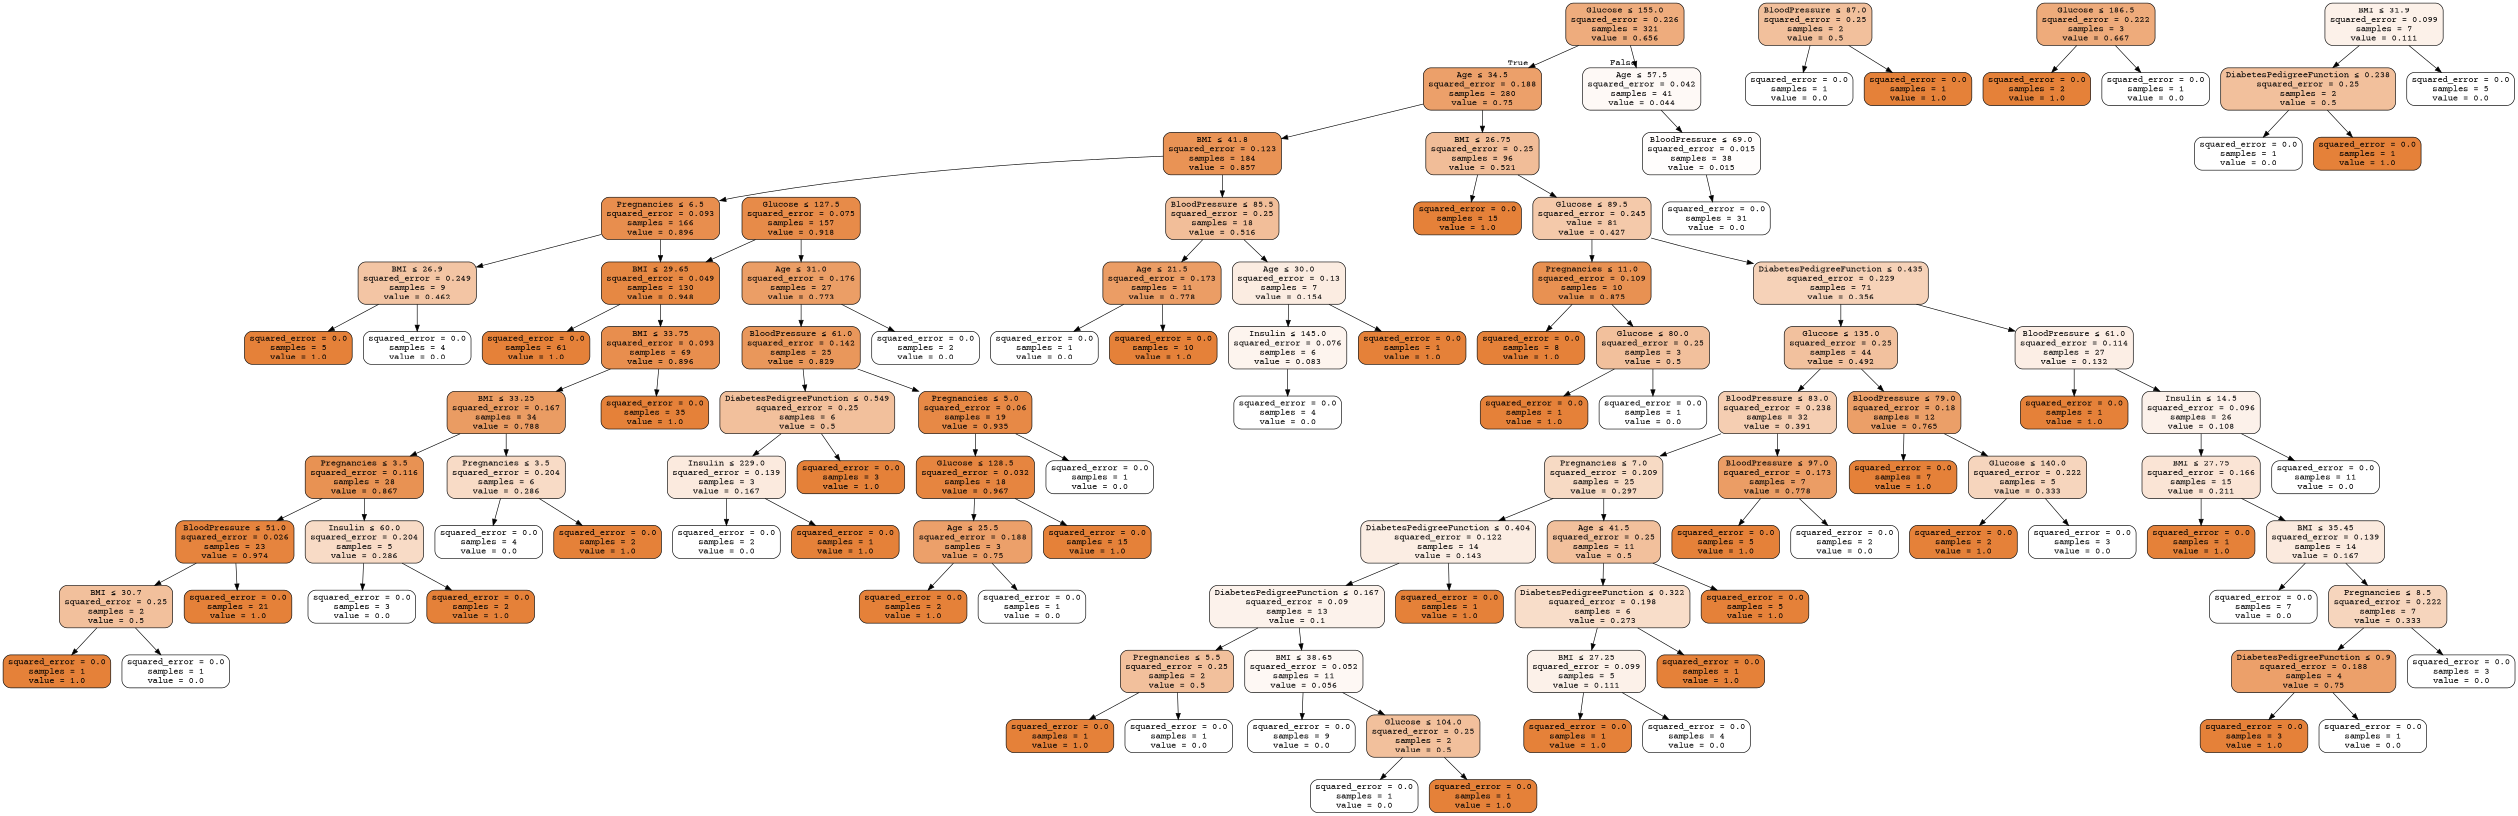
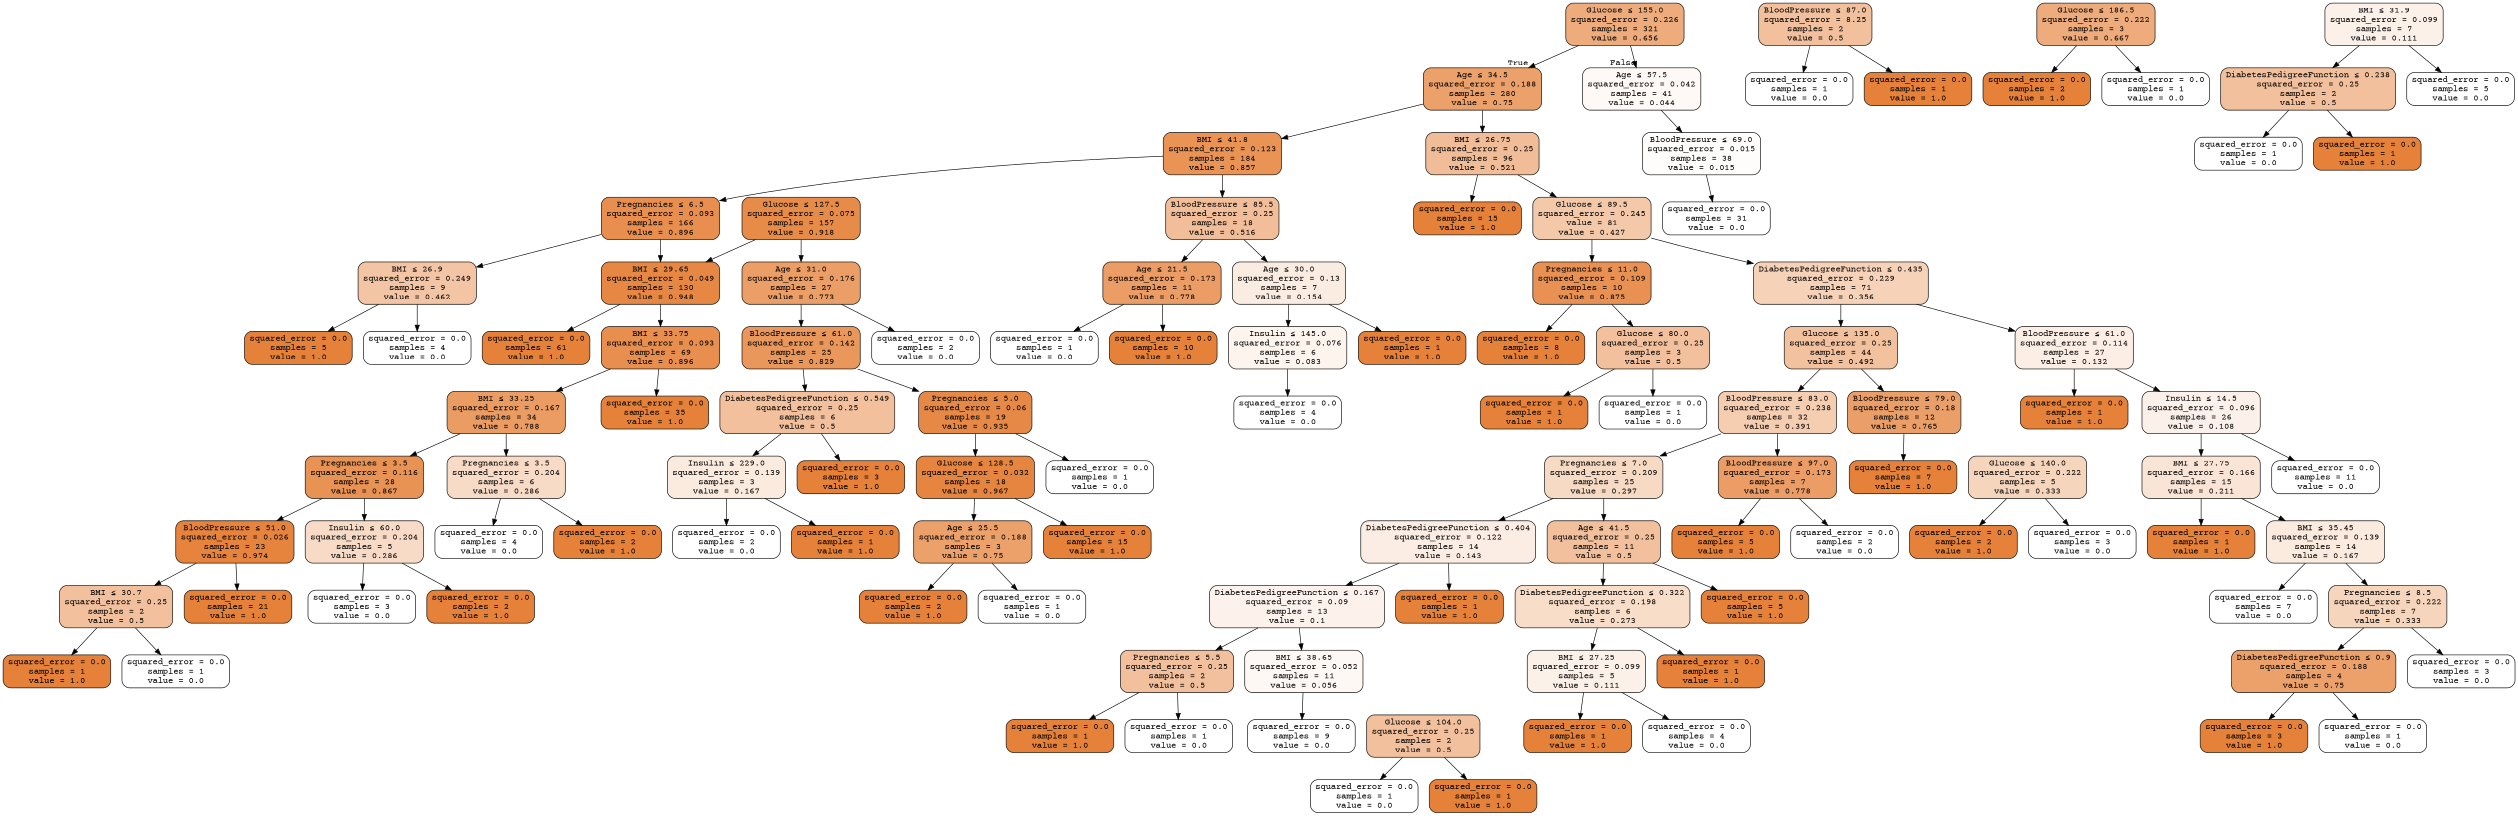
  digraph {
    fontname="Courier Prime"
    node [color=black fillcolor="#e58139" fontname="Courier Prime" shape=box style="filled, rounded"]
    edge [fontname="Courier Prime"]
    n1 [fillcolor="#eeac7d" label=<Glucose &le; 155.0<br/>squared_error = 0.226<br/>samples = 321<br/>value = 0.656>]
    n2 [fillcolor="#eca06a" label=<Age &le; 34.5<br/>squared_error = 0.188<br/>samples = 280<br/>value = 0.75>]
    n3 [fillcolor="#fef9f6" label=<Age &le; 57.5<br/>squared_error = 0.042<br/>samples = 41<br/>value = 0.044>]
    n4 [fillcolor="#e99355" label=<BMI &le; 41.8<br/>squared_error = 0.123<br/>samples = 184<br/>value = 0.857>]
    n5 [fillcolor="#f1bd98" label=<BMI &le; 26.75<br/>squared_error = 0.25<br/>samples = 96<br/>value = 0.521>]
    n6 [fillcolor="#fffdfc" label=<BloodPressure &le; 69.0<br/>squared_error = 0.015<br/>samples = 38<br/>value = 0.015>]
    n7 [fillcolor="#e88e4e" label=<Pregnancies &le; 6.5<br/>squared_error = 0.093<br/>samples = 166<br/>value = 0.896>]
    n8 [fillcolor="#f2be99" label=<BloodPressure &le; 85.5<br/>squared_error = 0.25<br/>samples = 18<br/>value = 0.516>]
    n9 [label=<squared_error = 0.0<br/>samples = 15<br/>value = 1.0>]
    n10 [fillcolor="#f4c9aa" label=<Glucose &le; 89.5<br/>squared_error = 0.245<br/>value = 81<br/>value = 0.427>]
    n11 [fillcolor="#f3c5a4" label=<BMI &le; 26.9<br/>squared_error = 0.249<br/>samples = 9<br/>value = 0.462>]
    n12 [fillcolor="#e68843" label=<BMI &le; 29.65<br/>squared_error = 0.049<br/>samples = 130<br/>value = 0.948>]
    n13 [fillcolor="#eb9d65" label=<Age &le; 21.5<br/>squared_error = 0.173<br/>samples = 11<br/>value = 0.778>]
    n14 [fillcolor="#fbece1" label=<Age &le; 30.0<br/>squared_error = 0.13<br/>samples = 7<br/>value = 0.154>]
    n15 [fillcolor="#e78b49" label=<Glucose &le; 127.5<br/>squared_error = 0.075<br/>samples = 157<br/>value = 0.918>]
    n16 [fillcolor="#eb9e66" label=<Age &le; 31.0<br/>squared_error = 0.176<br/>samples = 27<br/>value = 0.773>]
    n17 [label=<squared_error = 0.0<br/>samples = 5<br/>value = 1.0>]
    n18 [fillcolor="#ffffff" label=<squared_error = 0.0<br/>samples = 4<br/>value = 0.0>]
    n19 [label=<squared_error = 0.0<br/>samples = 61<br/>value = 1.0>]
    n20 [fillcolor="#e88e4e" label=<BMI &le; 33.75<br/>squared_error = 0.093<br/>samples = 69<br/>value = 0.896>]
    n21 [fillcolor="#e9975b" label=<BloodPressure &le; 61.0<br/>squared_error = 0.142<br/>samples = 25<br/>value = 0.829>]
    n22 [fillcolor="#ffffff" label=<squared_error = 0.0<br/>samples = 2<br/>value = 0.0>]
    n23 [fillcolor="#ea9c63" label=<BMI &le; 33.25<br/>squared_error = 0.167<br/>samples = 34<br/>value = 0.788>]
    n24 [label=<squared_error = 0.0<br/>samples = 35<br/>value = 1.0>]
    n25 [fillcolor="#e89253" label=<Pregnancies &le; 3.5<br/>squared_error = 0.116<br/>samples = 28<br/>value = 0.867>]
    n26 [fillcolor="#f8dbc6" label=<Pregnancies &le; 3.5<br/>squared_error = 0.204<br/>samples = 6<br/>value = 0.286>]
    n27 [fillcolor="#e6843e" label=<BloodPressure &le; 51.0<br/>squared_error = 0.026<br/>samples = 23<br/>value = 0.974>]
    n28 [fillcolor="#f8dbc6" label=<Insulin &le; 60.0<br/>squared_error = 0.204<br/>samples = 5<br/>value = 0.286>]
    n29 [fillcolor="#ffffff" label=<squared_error = 0.0<br/>samples = 4<br/>value = 0.0>]
    n30 [label=<squared_error = 0.0<br/>samples = 2<br/>value = 1.0>]
    n31 [fillcolor="#f2c09c" label=<BMI &le; 30.7<br/>squared_error = 0.25<br/>samples = 2<br/>value = 0.5>]
    n32 [label=<squared_error = 0.0<br/>samples = 21<br/>value = 1.0>]
    n33 [fillcolor="#ffffff" label=<squared_error = 0.0<br/>samples = 3<br/>value = 0.0>]
    n34 [label=<squared_error = 0.0<br/>samples = 2<br/>value = 1.0>]
    n35 [label=<squared_error = 0.0<br/>samples = 1<br/>value = 1.0>]
    n36 [fillcolor="#ffffff" label=<squared_error = 0.0<br/>samples = 1<br/>value = 0.0>]
    n37 [fillcolor="#f2c09c" label=<DiabetesPedigreeFunction &le; 0.549<br/>squared_error = 0.25<br/>samples = 6<br/>value = 0.5>]
    n38 [fillcolor="#e78946" label=<Pregnancies &le; 5.0<br/>squared_error = 0.06<br/>samples = 19<br/>value = 0.935>]
    n39 [fillcolor="#fbeade" label=<Insulin &le; 229.0<br/>squared_error = 0.139<br/>samples = 3<br/>value = 0.167>]
    n40 [label=<squared_error = 0.0<br/>samples = 3<br/>value = 1.0>]
    n41 [fillcolor="#e68540" label=<Glucose &le; 128.5<br/>squared_error = 0.032<br/>samples = 18<br/>value = 0.967>]
    n42 [fillcolor="#ffffff" label=<squared_error = 0.0<br/>samples = 1<br/>value = 0.0>]
    n43 [fillcolor="#ffffff" label=<squared_error = 0.0<br/>samples = 2<br/>value = 0.0>]
    n44 [label=<squared_error = 0.0<br/>samples = 1<br/>value = 1.0>]
    n45 [fillcolor="#eca06a" label=<Age &le; 25.5<br/>squared_error = 0.188<br/>samples = 3<br/>value = 0.75>]
    n46 [label=<squared_error = 0.0<br/>samples = 15<br/>value = 1.0>]
    n47 [label=<squared_error = 0.0<br/>samples = 2<br/>value = 1.0>]
    n48 [fillcolor="#ffffff" label=<squared_error = 0.0<br/>samples = 1<br/>value = 0.0>]
    n49 [fillcolor="#ffffff" label=<squared_error = 0.0<br/>samples = 1<br/>value = 0.0>]
    n50 [label=<squared_error = 0.0<br/>samples = 10<br/>value = 1.0>]
    n51 [fillcolor="#fdf4ee" label=<Insulin &le; 145.0<br/>squared_error = 0.076<br/>samples = 6<br/>value = 0.083>]
    n52 [label=<squared_error = 0.0<br/>samples = 1<br/>value = 1.0>]
    n53 [fillcolor="#ffffff" label=<squared_error = 0.0<br/>samples = 4<br/>value = 0.0>]
-   n54 [fillcolor="#f2c09c" label=<BloodPressure &le; 87.0<br/>squared_error = 0.25<br/>samples = 2<br/>value = 0.5>]
+   n54 [fillcolor="#f2c09c" label=<BloodPressure &le; 87.0<br/>squared_error = 8.25<br/>samples = 2<br/>value = 0.5>]
    n55 [fillcolor="#ffffff" label=<squared_error = 0.0<br/>samples = 1<br/>value = 0.0>]
    n56 [label=<squared_error = 0.0<br/>samples = 1<br/>value = 1.0>]
    n57 [fillcolor="#e89152" label=<Pregnancies &le; 11.0<br/>squared_error = 0.109<br/>samples = 10<br/>value = 0.875>]
    n58 [fillcolor="#f6d2b8" label=<DiabetesPedigreeFunction &le; 0.435<br/>squared_error = 0.229<br/>samples = 71<br/>value = 0.356>]
    n59 [label=<squared_error = 0.0<br/>samples = 8<br/>value = 1.0>]
    n60 [fillcolor="#f2c09c" label=<Glucose &le; 80.0<br/>squared_error = 0.25<br/>samples = 3<br/>value = 0.5>]
    n61 [fillcolor="#f2c19e" label=<Glucose &le; 135.0<br/>squared_error = 0.25<br/>samples = 44<br/>value = 0.492>]
    n62 [fillcolor="#fceee5" label=<BloodPressure &le; 61.0<br/>squared_error = 0.114<br/>samples = 27<br/>value = 0.132>]
    n63 [label=<squared_error = 0.0<br/>samples = 1<br/>value = 1.0>]
    n64 [fillcolor="#ffffff" label=<squared_error = 0.0<br/>samples = 1<br/>value = 0.0>]
    n65 [fillcolor="#f5ceb2" label=<BloodPressure &le; 83.0<br/>squared_error = 0.238<br/>samples = 32<br/>value = 0.391>]
    n66 [fillcolor="#eb9f68" label=<BloodPressure &le; 79.0<br/>squared_error = 0.18<br/>samples = 12<br/>value = 0.765>]
    n67 [label=<squared_error = 0.0<br/>samples = 1<br/>value = 1.0>]
    n68 [fillcolor="#fcf1ea" label=<Insulin &le; 14.5<br/>squared_error = 0.096<br/>samples = 26<br/>value = 0.108>]
    n69 [fillcolor="#f7dac4" label=<Pregnancies &le; 7.0<br/>squared_error = 0.209<br/>samples = 25<br/>value = 0.297>]
    n70 [fillcolor="#eb9d65" label=<BloodPressure &le; 97.0<br/>squared_error = 0.173<br/>samples = 7<br/>value = 0.778>]
    n71 [label=<squared_error = 0.0<br/>samples = 7<br/>value = 1.0>]
    n72 [fillcolor="#f6d5bd" label=<Glucose &le; 140.0<br/>squared_error = 0.222<br/>samples = 5<br/>value = 0.333>]
    n73 [fillcolor="#fbede3" label=<DiabetesPedigreeFunction &le; 0.404<br/>squared_error = 0.122<br/>samples = 14<br/>value = 0.143>]
    n74 [fillcolor="#f2c09c" label=<Age &le; 41.5<br/>squared_error = 0.25<br/>samples = 11<br/>value = 0.5>]
    n75 [label=<squared_error = 0.0<br/>samples = 5<br/>value = 1.0>]
    n76 [fillcolor="#ffffff" label=<squared_error = 0.0<br/>samples = 2<br/>value = 0.0>]
    n77 [fillcolor="#fcf2eb" label=<DiabetesPedigreeFunction &le; 0.167<br/>squared_error = 0.09<br/>samples = 13<br/>value = 0.1>]
    n78 [label=<squared_error = 0.0<br/>samples = 1<br/>value = 1.0>]
    n79 [fillcolor="#f8ddc9" label=<DiabetesPedigreeFunction &le; 0.322<br/>squared_error = 0.198<br/>samples = 6<br/>value = 0.273>]
    n80 [label=<squared_error = 0.0<br/>samples = 5<br/>value = 1.0>]
    n81 [fillcolor="#f2c09c" label=<Pregnancies &le; 5.5<br/>squared_error = 0.25<br/>samples = 2<br/>value = 0.5>]
    n82 [fillcolor="#fef8f4" label=<BMI &le; 38.65<br/>squared_error = 0.052<br/>samples = 11<br/>value = 0.056>]
    n83 [label=<squared_error = 0.0<br/>samples = 1<br/>value = 1.0>]
    n84 [fillcolor="#ffffff" label=<squared_error = 0.0<br/>samples = 1<br/>value = 0.0>]
    n85 [fillcolor="#ffffff" label=<squared_error = 0.0<br/>samples = 9<br/>value = 0.0>]
    n86 [fillcolor="#f2c09c" label=<Glucose &le; 104.0<br/>squared_error = 0.25<br/>samples = 2<br/>value = 0.5>]
    n87 [fillcolor="#ffffff" label=<squared_error = 0.0<br/>samples = 1<br/>value = 0.0>]
    n88 [label=<squared_error = 0.0<br/>samples = 1<br/>value = 1.0>]
    n89 [fillcolor="#fcf1e9" label=<BMI &le; 27.25<br/>squared_error = 0.099<br/>samples = 5<br/>value = 0.111>]
    n90 [label=<squared_error = 0.0<br/>samples = 1<br/>value = 1.0>]
    n91 [label=<squared_error = 0.0<br/>samples = 1<br/>value = 1.0>]
    n92 [fillcolor="#ffffff" label=<squared_error = 0.0<br/>samples = 4<br/>value = 0.0>]
    n93 [label=<squared_error = 0.0<br/>samples = 2<br/>value = 1.0>]
    n94 [fillcolor="#ffffff" label=<squared_error = 0.0<br/>samples = 3<br/>value = 0.0>]
    n95 [fillcolor="#fae4d5" label=<BMI &le; 27.75<br/>squared_error = 0.166<br/>samples = 15<br/>value = 0.211>]
    n96 [fillcolor="#ffffff" label=<squared_error = 0.0<br/>samples = 11<br/>value = 0.0>]
    n97 [label=<squared_error = 0.0<br/>samples = 1<br/>value = 1.0>]
    n98 [fillcolor="#fbeade" label=<BMI &le; 35.45<br/>squared_error = 0.139<br/>samples = 14<br/>value = 0.167>]
    n99 [fillcolor="#ffffff" label=<squared_error = 0.0<br/>samples = 7<br/>value = 0.0>]
    n100 [fillcolor="#f6d5bd" label=<Pregnancies &le; 8.5<br/>squared_error = 0.222<br/>samples = 7<br/>value = 0.333>]
    n101 [fillcolor="#eca06a" label=<DiabetesPedigreeFunction &le; 0.9<br/>squared_error = 0.188<br/>samples = 4<br/>value = 0.75>]
    n102 [fillcolor="#ffffff" label=<squared_error = 0.0<br/>samples = 3<br/>value = 0.0>]
    n103 [label=<squared_error = 0.0<br/>samples = 3<br/>value = 1.0>]
    n104 [fillcolor="#ffffff" label=<squared_error = 0.0<br/>samples = 1<br/>value = 0.0>]
    n105 [fillcolor="#ffffff" label=<squared_error = 0.0<br/>samples = 31<br/>value = 0.0>]
    n106 [fillcolor="#eeab7b" label=<Glucose &le; 186.5<br/>squared_error = 0.222<br/>samples = 3<br/>value = 0.667>]
    n107 [label=<squared_error = 0.0<br/>samples = 2<br/>value = 1.0>]
    n108 [fillcolor="#ffffff" label=<squared_error = 0.0<br/>samples = 1<br/>value = 0.0>]
    n109 [fillcolor="#fcf1e9" label=<BMI &le; 31.9<br/>squared_error = 0.099<br/>samples = 7<br/>value = 0.111>]
    n110 [fillcolor="#f2c09c" label=<DiabetesPedigreeFunction &le; 0.238<br/>squared_error = 0.25<br/>samples = 2<br/>value = 0.5>]
    n111 [fillcolor="#ffffff" label=<squared_error = 0.0<br/>samples = 5<br/>value = 0.0>]
    n112 [fillcolor="#ffffff" label=<squared_error = 0.0<br/>samples = 1<br/>value = 0.0>]
    n113 [label=<squared_error = 0.0<br/>samples = 1<br/>value = 1.0>]
    n1 -> n2 [headlabel=True labelangle=45 labeldistance=2.5]
    n1 -> n3 [headlabel=False labelangle=-45 labeldistance=2.5]
    n2 -> n4
    n2 -> n5
    n3 -> n6
    n4 -> n7
    n4 -> n8
    n5 -> n9
    n5 -> n10
    n6 -> n105
    n7 -> n11
    n7 -> n12
    n8 -> n13
    n8 -> n14
    n10 -> n57
    n10 -> n58
    n11 -> n17
    n11 -> n18
    n12 -> n19
    n12 -> n20
    n13 -> n49
    n13 -> n50
    n14 -> n51
    n14 -> n52
    n15 -> n12
    n15 -> n16
    n16 -> n21
    n16 -> n22
    n20 -> n23
    n20 -> n24
    n21 -> n37
    n21 -> n38
    n23 -> n25
    n23 -> n26
    n25 -> n27
    n25 -> n28
    n26 -> n29
    n26 -> n30
    n27 -> n31
    n27 -> n32
    n28 -> n33
    n28 -> n34
    n31 -> n35
    n31 -> n36
    n37 -> n39
    n37 -> n40
    n38 -> n41
    n38 -> n42
    n39 -> n43
    n39 -> n44
    n41 -> n45
    n41 -> n46
    n45 -> n47
    n45 -> n48
    n51 -> n53
    n54 -> n55
    n54 -> n56
    n57 -> n59
    n57 -> n60
    n58 -> n61
    n58 -> n62
    n60 -> n63
    n60 -> n64
    n61 -> n65
    n61 -> n66
    n62 -> n67
    n62 -> n68
    n65 -> n69
    n65 -> n70
    n66 -> n71
-   n66 -> n72
    n68 -> n95
    n68 -> n96
    n69 -> n73
    n69 -> n74
    n70 -> n75
    n70 -> n76
    n72 -> n93
    n72 -> n94
    n73 -> n77
    n73 -> n78
    n74 -> n79
    n74 -> n80
    n77 -> n81
    n77 -> n82
    n79 -> n89
    n79 -> n90
    n81 -> n83
    n81 -> n84
    n82 -> n85
-   n82 -> n86
    n86 -> n87
    n86 -> n88
    n89 -> n91
    n89 -> n92
    n95 -> n97
    n95 -> n98
    n98 -> n99
    n98 -> n100
    n100 -> n101
    n100 -> n102
    n101 -> n103
    n101 -> n104
    n106 -> n107
    n106 -> n108
    n109 -> n110
    n109 -> n111
    n110 -> n112
    n110 -> n113
  }
